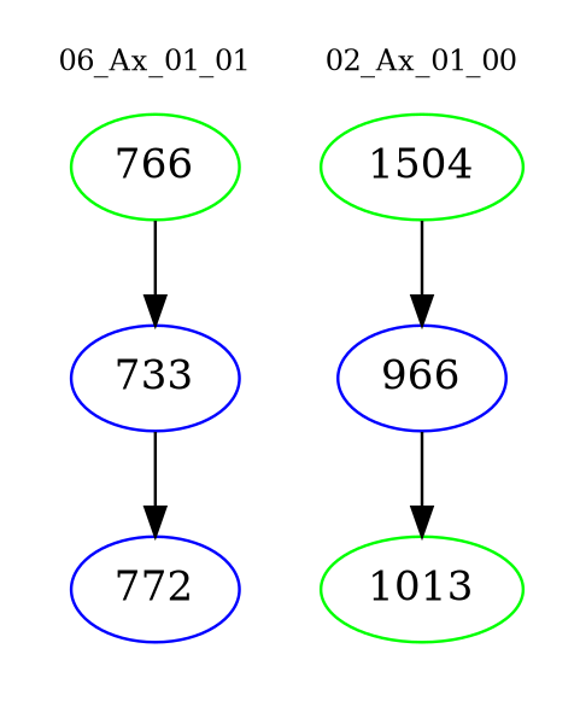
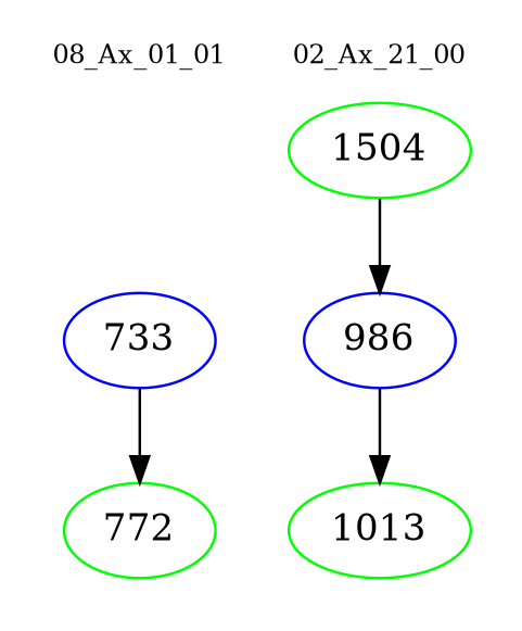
  digraph {
    node [color=green]
    edge [color=black]
-   n1 [label=766]
    n2 [color=blue label=733]
-   n3 [color=blue label=772]
+   n3 [label=772]
    n4 [label=1504]
-   n5 [color=blue label=966]
+   n5 [color=blue label=986]
    n6 [label=1013]
    subgraph cluster_1 {
      color=white
      fontsize=10
-     label="06_Ax_01_01"
-     n1
+     label="08_Ax_01_01"
      n2
      n3
    }
    subgraph cluster_2 {
      color=white
      fontsize=10
-     label="02_Ax_01_00"
+     label="02_Ax_21_00"
      n4
      n5
      n6
    }
-   n1 -> n2
    n2 -> n3
    n4 -> n5
    n5 -> n6
  }
